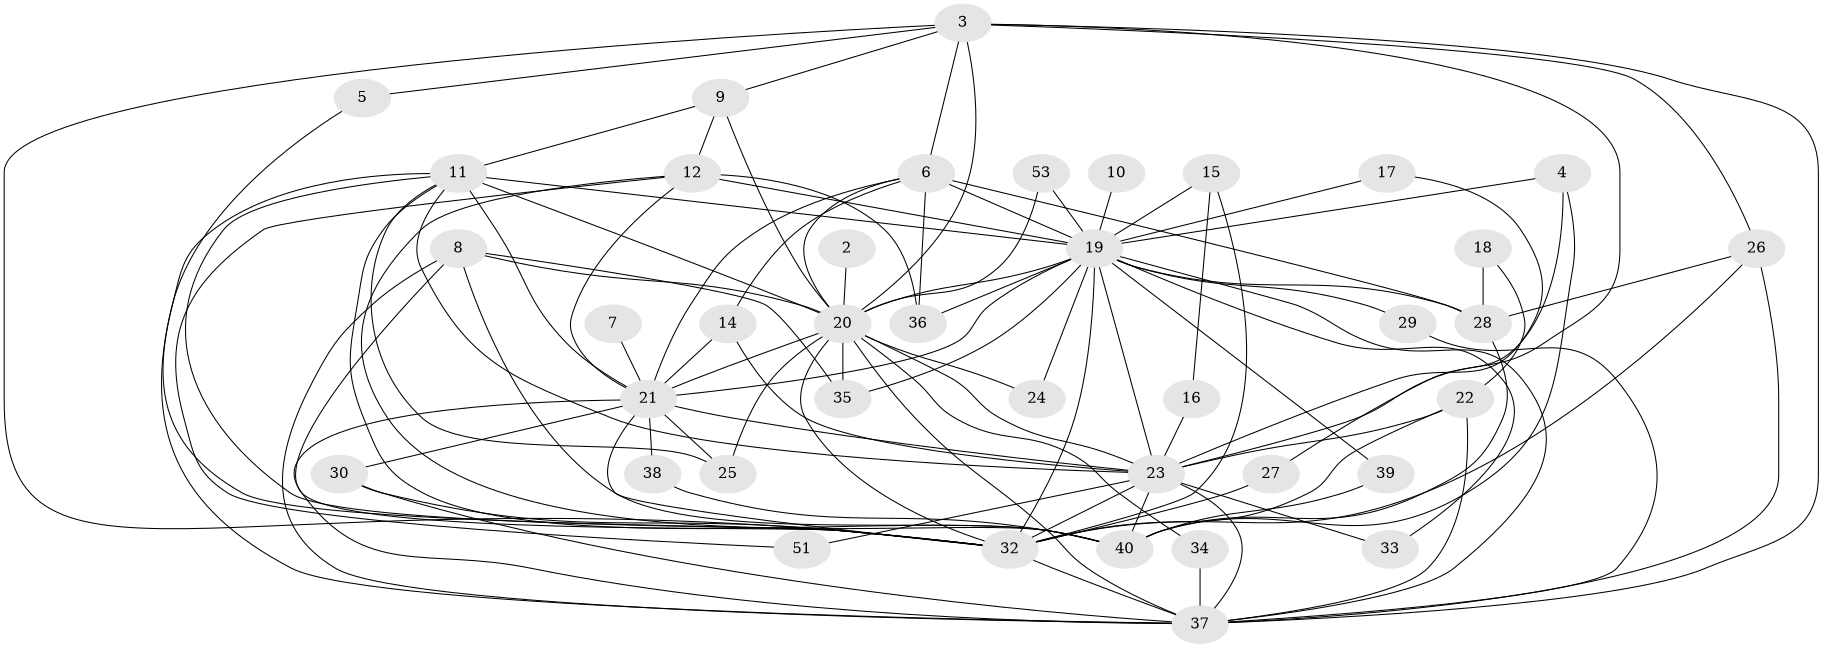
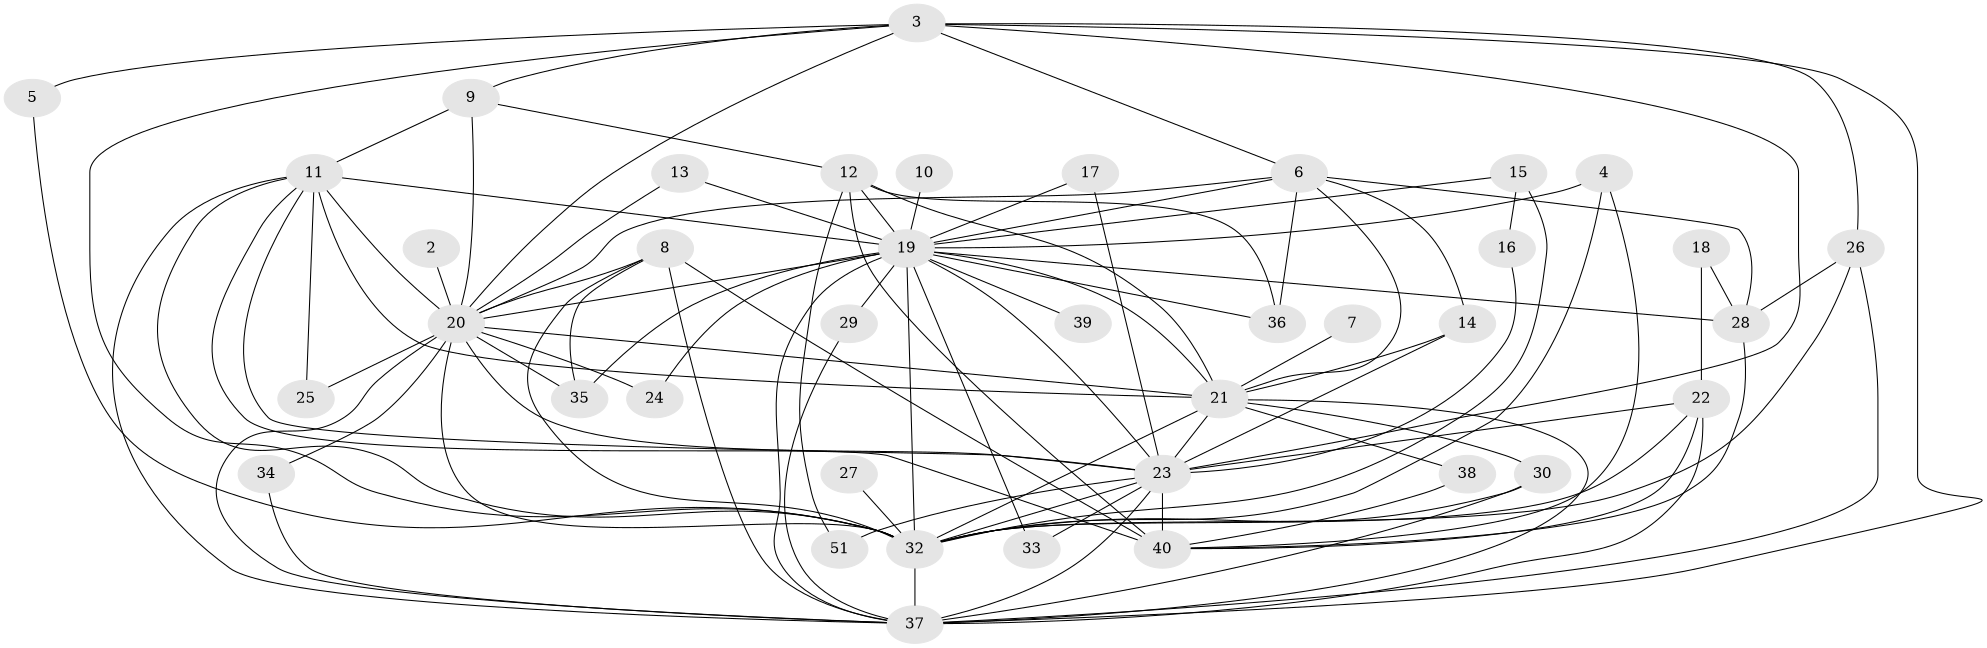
  graph {
    node [color=gray90 style=filled]
    edge [weight=1.0]
    32
    37
    2
    20
    23
    21
    35
    25
    24
    34
    3
    5
    6
    9
    26
    19
    14
    28
    36
    11
    12
    40
    n23 [label=51]
    33
    4
    29
    39
    30
    38
    7
    8
    10
-   13 [label=53]
+   13
    15
    16
    17
    18
    22
    27
    32 -- 37 [weight=3.0]
    2 -- 20
    20 -- 32 [weight=2.0]
    20 -- 37
    20 -- 23
    20 -- 21
    20 -- 35
    20 -- 25
    20 -- 24
    20 -- 34
    23 -- 32 [weight=2.0]
    23 -- 37
    23 -- 40
    23 -- n23
    23 -- 33
    21 -- 32 [weight=3.0]
    21 -- 37
    21 -- 23
-   21 -- 25
    21 -- 30
    21 -- 38
    34 -- 37
    3 -- 32
    3 -- 37
    3 -- 20
    3 -- 23
    3 -- 5
    3 -- 6
    3 -- 9
    3 -- 26
    5 -- 32
    6 -- 20
    6 -- 21
    6 -- 19
    6 -- 14
    6 -- 28
    6 -- 36
    9 -- 20
    9 -- 11
    9 -- 12
    26 -- 32
    26 -- 37
    26 -- 28
    19 -- 32 [weight=6.0]
    19 -- 37 [weight=3.0]
    19 -- 20 [weight=3.0]
    19 -- 23 [weight=3.0]
    19 -- 21 [weight=3.0]
    19 -- 35
    19 -- 24
    19 -- 28 [weight=2.0]
    19 -- 36
    19 -- 33
    19 -- 29 [weight=2.0]
    19 -- 39
    14 -- 23
    14 -- 21
    28 -- 40
    11 -- 32 [weight=2.0]
    11 -- 37
    11 -- 20
    11 -- 23
    11 -- 21
    11 -- 25
    11 -- 19 [weight=3.0]
    11 -- 40
    12 -- 21
    12 -- 19 [weight=3.0]
    12 -- 36
    12 -- 40
    12 -- n23
-   4 -- 27
+   4 -- 32
    4 -- 19
    4 -- 40
    29 -- 37
-   39 -- 40
+   22 -- 40
    30 -- 32
    30 -- 37
    38 -- 40
    7 -- 21
    8 -- 32
    8 -- 37
    8 -- 20
    8 -- 35
    8 -- 40 [weight=2.0]
    10 -- 19 [weight=3.0]
    13 -- 20
    13 -- 19
    15 -- 32 [weight=2.0]
    15 -- 19
    15 -- 16
    16 -- 23
    17 -- 23
    17 -- 19
    18 -- 28
    18 -- 22
    22 -- 32 [weight=2.0]
    22 -- 37
    22 -- 23 [weight=2.0]
    27 -- 32 [weight=2.0]
  }
